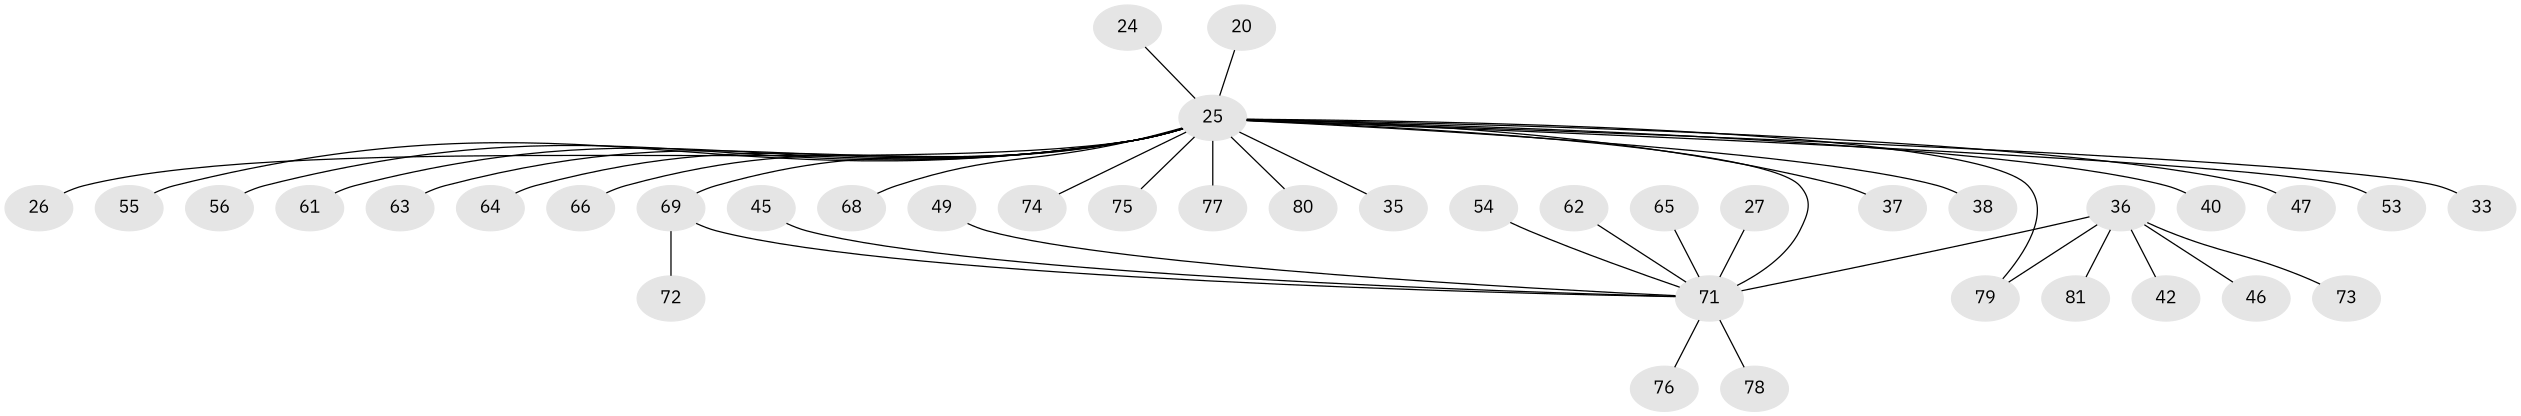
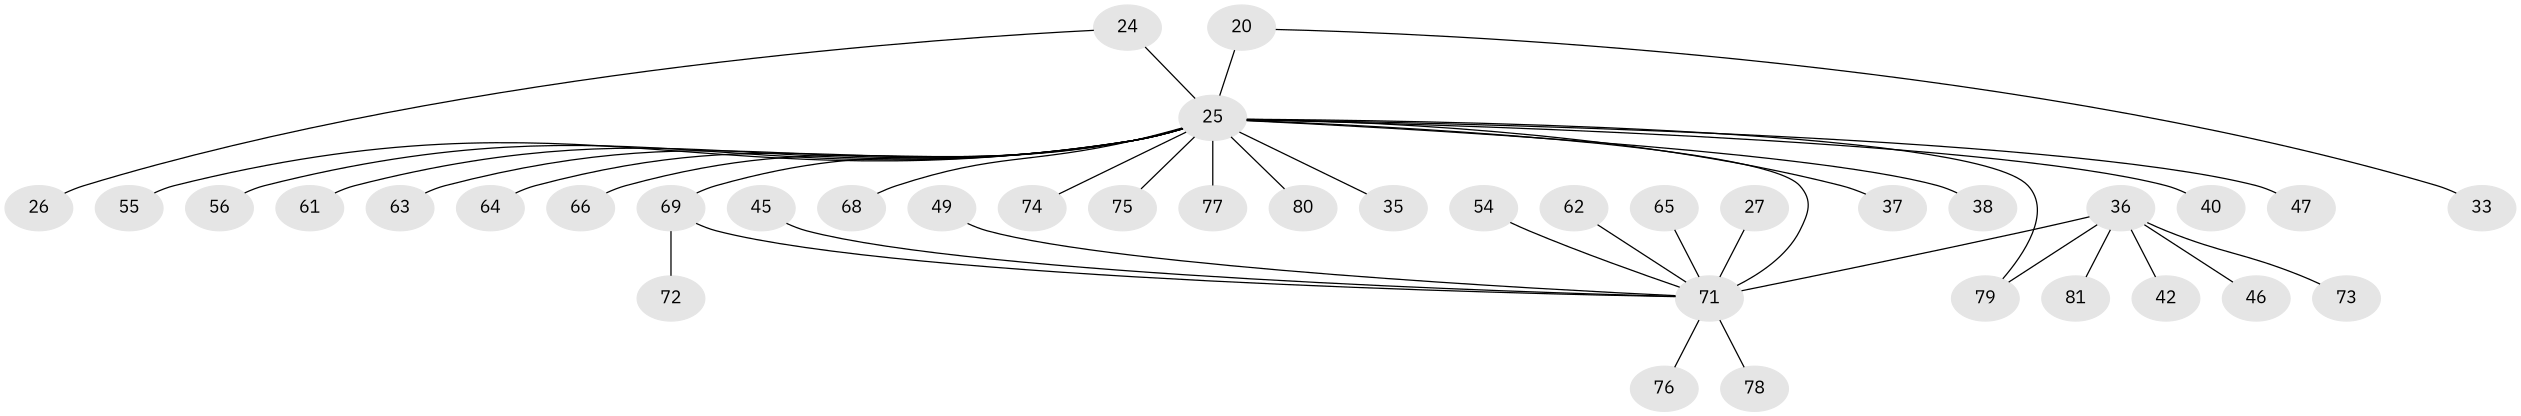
  graph {
    fontname="IBM Plex Sans"
    node [color=gray90 fontname="IBM Plex Sans" style=filled]
    edge [fontname="IBM Plex Sans"]
    25 [super="+12+2+1+16"]
    26 [super="+18"]
    33 [super="+13"]
    35
    37 [super="+8"]
    38
    n7 [label=40]
    47 [super="+28"]
-   53
    55 [super="+4"]
    56
    61 [super="+52"]
    63
    64 [super="+57"]
    66 [super="+5"]
    68 [super="+59"]
    69 [super="+9+50"]
    71 [super="+48+23+19"]
    74 [super="+39"]
    75
    77 [super="+70"]
    79
    80
    20
    24
    72
    76
    78
    27
    36 [super="+11+30"]
    n31 [label=81]
    42
    46
    73 [super="+32+58"]
    45
    49
    54
    62 [super="+60"]
    65
-   25 -- 26
-   25 -- 33
+   24 -- 26
+   20 -- 33
    25 -- 35
    25 -- 37 [weight=3]
    25 -- 38
    25 -- n7
    25 -- 47
-   25 -- 53
    25 -- 55
    25 -- 56
    25 -- 61
    25 -- 63
    25 -- 64
    25 -- 66
    25 -- 68
    25 -- 69 [weight=3]
    25 -- 71 [weight=3]
    25 -- 74 [weight=2]
    25 -- 75
    25 -- 77
    25 -- 79
    25 -- 80
    69 -- 71 [weight=2]
    69 -- 72
    71 -- 76
    71 -- 78
    20 -- 25
    24 -- 25
    27 -- 71
    36 -- 71 [weight=3]
    36 -- 79
    36 -- n31
    36 -- 42
    36 -- 46
    36 -- 73
    45 -- 71
    49 -- 71
    54 -- 71
    62 -- 71
    65 -- 71
  }
